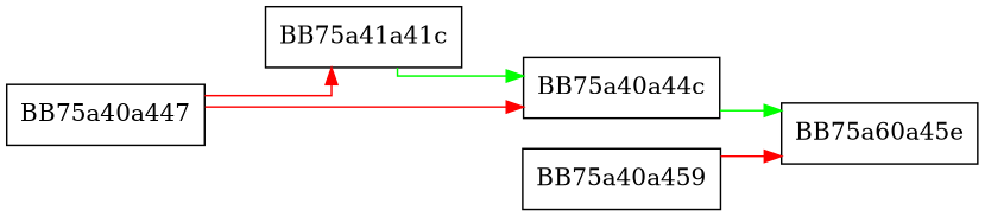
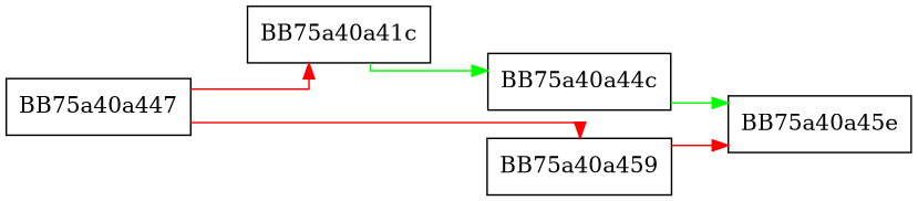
  digraph {
    rankdir=LR
    splines=ortho
    node [shape=box]
    edge [color=red]
-   BB75a40a41c [label=BB75a41a41c]
+   BB75a40a41c
    BB75a40a44c
-   BB75a40a45e [label=BB75a60a45e]
+   BB75a40a45e
    BB75a40a447
    BB75a40a459
    BB75a40a41c -> BB75a40a44c [color=green]
    BB75a40a44c -> BB75a40a45e [color=green]
    BB75a40a447 -> BB75a40a41c
-   BB75a40a447 -> BB75a40a44c
+   BB75a40a447 -> BB75a40a459
    BB75a40a459 -> BB75a40a45e
  }
